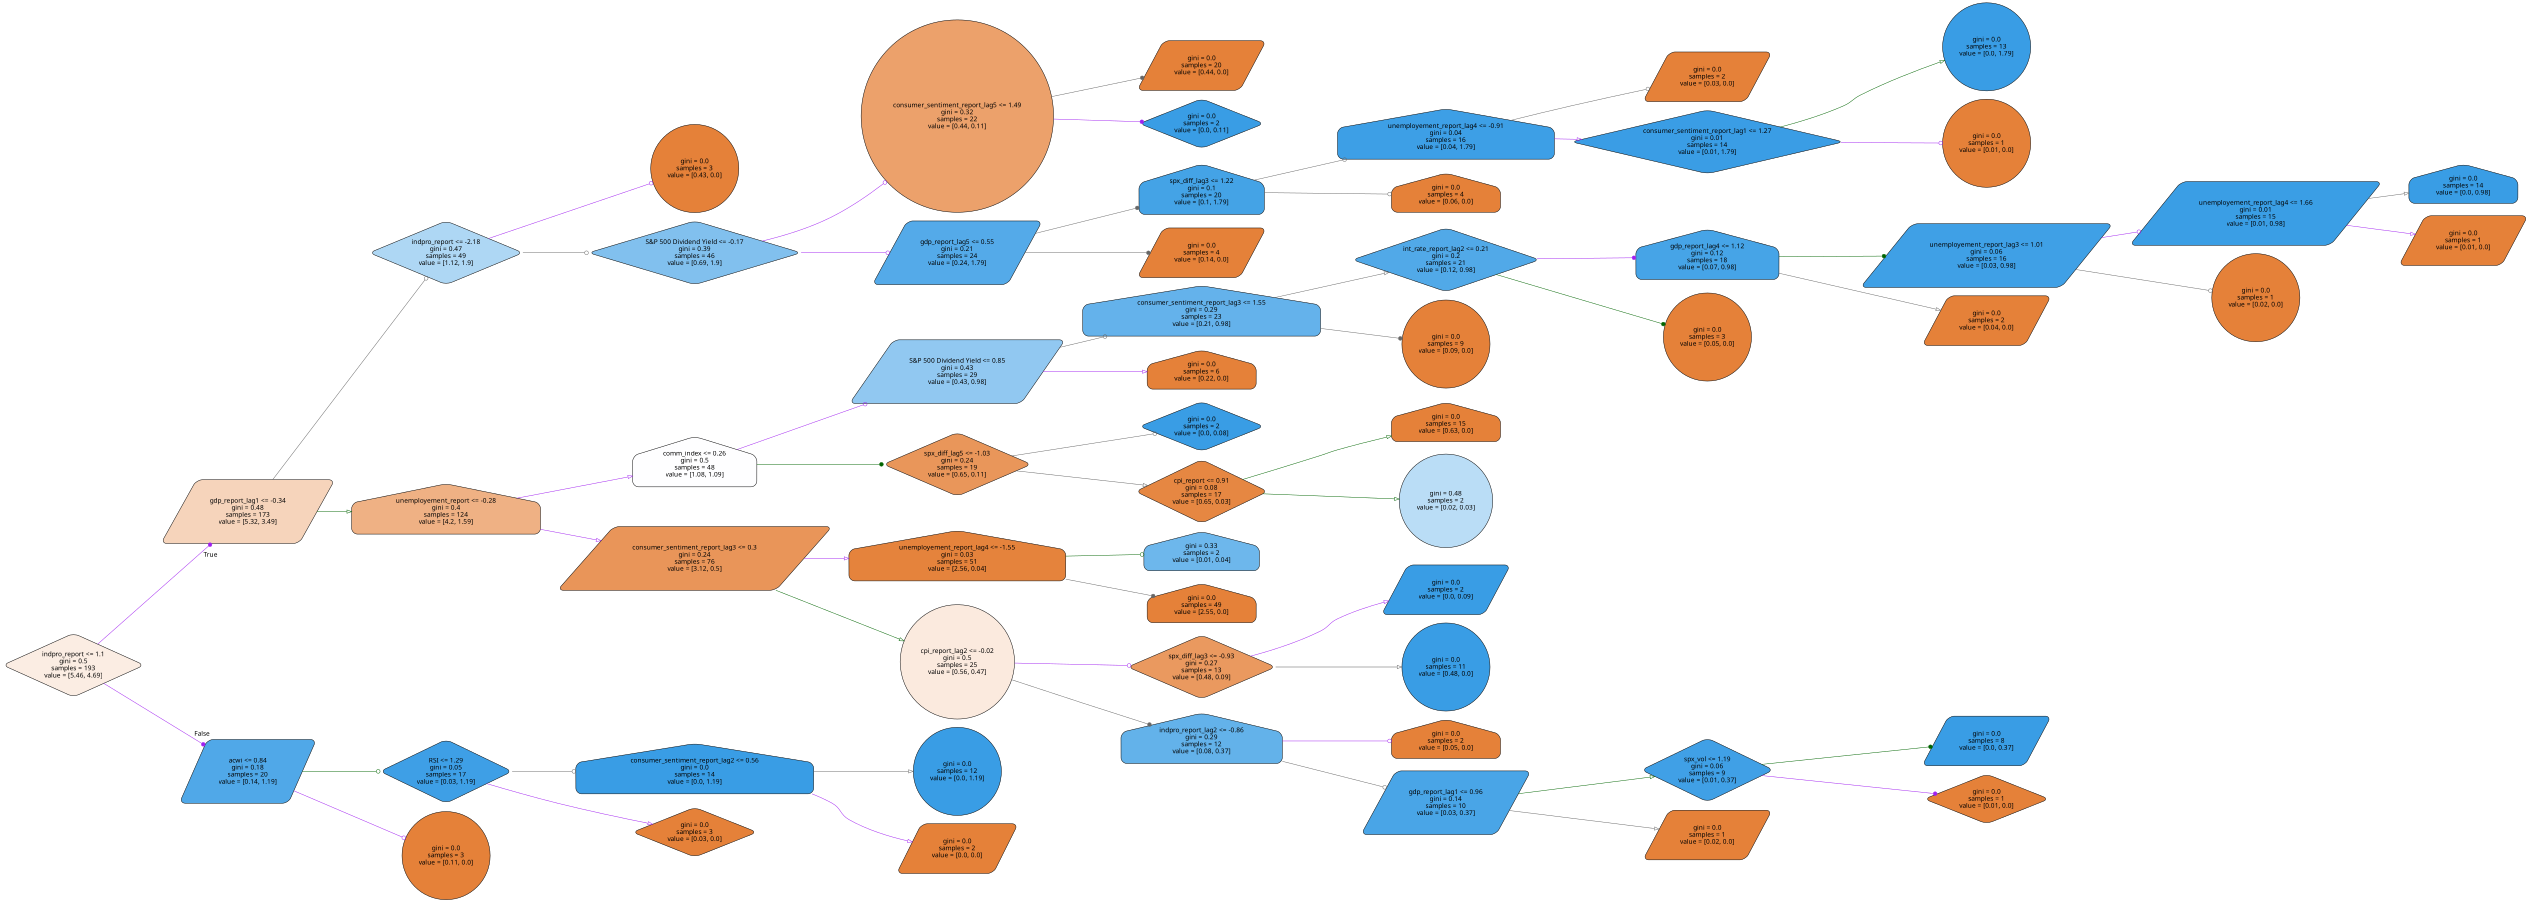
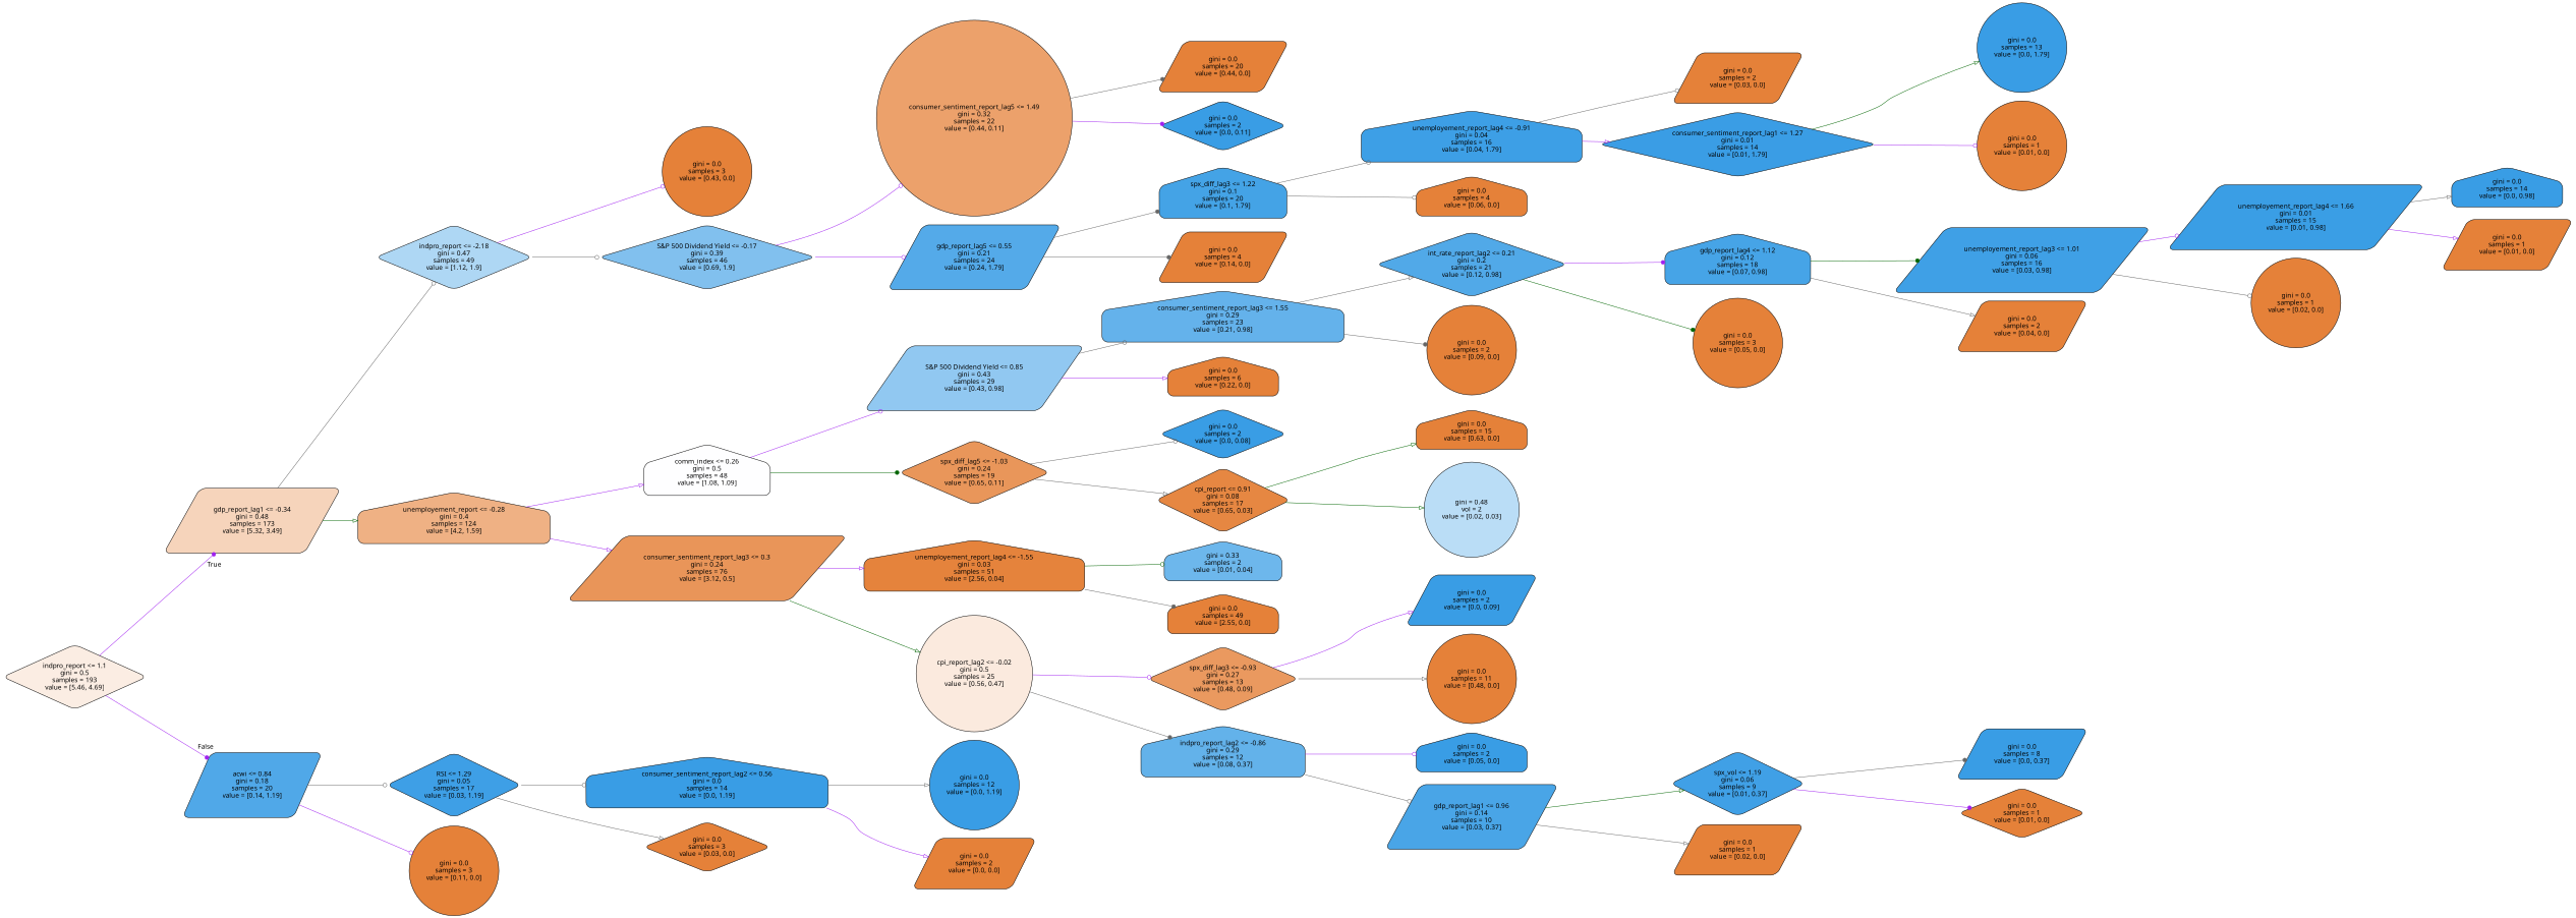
  digraph {
    fontname="Noto Sans"
    rankdir=LR
    node [color=black fillcolor="#e58139" fontname="Noto Sans" shape=parallelogram style="filled, rounded"]
    edge [arrowhead=onormal color=gray40 fontname="Noto Sans"]
    n1 [fillcolor="#fbede3" label="indpro_report <= 1.1\ngini = 0.5\nsamples = 193\nvalue = [5.46, 4.69]" shape=diamond]
    n2 [fillcolor="#f6d4bb" label="gdp_report_lag1 <= -0.34\ngini = 0.48\nsamples = 173\nvalue = [5.32, 3.49]"]
    n3 [fillcolor="#50a8e8" label="acwi <= 0.84\ngini = 0.18\nsamples = 20\nvalue = [0.14, 1.19]"]
    n4 [fillcolor="#aed7f4" label="indpro_report <= -2.18\ngini = 0.47\nsamples = 49\nvalue = [1.12, 1.9]" shape=diamond]
    n5 [fillcolor="#efb184" label="unemployement_report <= -0.28\ngini = 0.4\nsamples = 124\nvalue = [4.2, 1.59]" shape=house]
    n6 [fillcolor="#3e9fe6" label="RSI <= 1.29\ngini = 0.05\nsamples = 17\nvalue = [0.03, 1.19]" shape=diamond]
    n7 [label="gini = 0.0\nsamples = 3\nvalue = [0.11, 0.0]" shape=circle]
    n8 [label="gini = 0.0\nsamples = 3\nvalue = [0.43, 0.0]" shape=circle]
    n9 [fillcolor="#81c0ee" label="S&P 500 Dividend Yield <= -0.17\ngini = 0.39\nsamples = 46\nvalue = [0.69, 1.9]" shape=diamond]
    n10 [fillcolor="#fefeff" label="comm_index <= 0.26\ngini = 0.5\nsamples = 48\nvalue = [1.08, 1.09]" shape=house]
    n11 [fillcolor="#e99559" label="consumer_sentiment_report_lag3 <= 0.3\ngini = 0.24\nsamples = 76\nvalue = [3.12, 0.5]"]
    n12 [fillcolor="#eca16b" label="consumer_sentiment_report_lag5 <= 1.49\ngini = 0.32\nsamples = 22\nvalue = [0.44, 0.11]" shape=circle]
    n13 [fillcolor="#54aae9" label="gdp_report_lag5 <= 0.55\ngini = 0.21\nsamples = 24\nvalue = [0.24, 1.79]"]
    n14 [label="gini = 0.0\nsamples = 20\nvalue = [0.44, 0.0]"]
    n15 [fillcolor="#399de5" label="gini = 0.0\nsamples = 2\nvalue = [0.0, 0.11]" shape=diamond]
    n16 [fillcolor="#44a3e6" label="spx_diff_lag3 <= 1.22\ngini = 0.1\nsamples = 20\nvalue = [0.1, 1.79]" shape=house]
    n17 [label="gini = 0.0\nsamples = 4\nvalue = [0.14, 0.0]"]
    n18 [fillcolor="#3d9fe6" label="unemployement_report_lag4 <= -0.91\ngini = 0.04\nsamples = 16\nvalue = [0.04, 1.79]" shape=house]
    n19 [label="gini = 0.0\nsamples = 4\nvalue = [0.06, 0.0]" shape=house]
    n20 [label="gini = 0.0\nsamples = 2\nvalue = [0.03, 0.0]"]
    n21 [fillcolor="#3a9de5" label="consumer_sentiment_report_lag1 <= 1.27\ngini = 0.01\nsamples = 14\nvalue = [0.01, 1.79]" shape=diamond]
    n22 [fillcolor="#399de5" label="gini = 0.0\nsamples = 13\nvalue = [0.0, 1.79]" shape=circle]
    n23 [label="gini = 0.0\nsamples = 1\nvalue = [0.01, 0.0]" shape=circle]
    n24 [fillcolor="#91c8f1" label="S&P 500 Dividend Yield <= 0.85\ngini = 0.43\nsamples = 29\nvalue = [0.43, 0.98]"]
    n25 [fillcolor="#e9965a" label="spx_diff_lag5 <= -1.03\ngini = 0.24\nsamples = 19\nvalue = [0.65, 0.11]" shape=diamond]
    n26 [fillcolor="#e5833c" label="unemployement_report_lag4 <= -1.55\ngini = 0.03\nsamples = 51\nvalue = [2.56, 0.04]" shape=house]
    n27 [fillcolor="#fbeade" label="cpi_report_lag2 <= -0.02\ngini = 0.5\nsamples = 25\nvalue = [0.56, 0.47]" shape=circle]
    n28 [fillcolor="#64b2eb" label="consumer_sentiment_report_lag3 <= 1.55\ngini = 0.29\nsamples = 23\nvalue = [0.21, 0.98]" shape=house]
    n29 [label="gini = 0.0\nsamples = 6\nvalue = [0.22, 0.0]" shape=house]
    n30 [fillcolor="#399de5" label="gini = 0.0\nsamples = 2\nvalue = [0.0, 0.08]" shape=diamond]
    n31 [fillcolor="#e68742" label="cpi_report <= 0.91\ngini = 0.08\nsamples = 17\nvalue = [0.65, 0.03]" shape=diamond]
    n32 [fillcolor="#51a9e8" label="int_rate_report_lag2 <= 0.21\ngini = 0.2\nsamples = 21\nvalue = [0.12, 0.98]" shape=diamond]
-   n33 [label="gini = 0.0\nsamples = 9\nvalue = [0.09, 0.0]" shape=circle]
+   n33 [label="gini = 0.0\nsamples = 2\nvalue = [0.09, 0.0]" shape=circle]
    n34 [fillcolor="#46a4e7" label="gdp_report_lag4 <= 1.12\ngini = 0.12\nsamples = 18\nvalue = [0.07, 0.98]" shape=house]
    n35 [label="gini = 0.0\nsamples = 3\nvalue = [0.05, 0.0]" shape=circle]
    n36 [fillcolor="#3fa0e6" label="unemployement_report_lag3 <= 1.01\ngini = 0.06\nsamples = 16\nvalue = [0.03, 0.98]"]
    n37 [label="gini = 0.0\nsamples = 2\nvalue = [0.04, 0.0]"]
    n38 [fillcolor="#3a9ee5" label="unemployement_report_lag4 <= 1.66\ngini = 0.01\nsamples = 15\nvalue = [0.01, 0.98]"]
    n39 [label="gini = 0.0\nsamples = 1\nvalue = [0.02, 0.0]" shape=circle]
    n40 [fillcolor="#399de5" label="gini = 0.0\nsamples = 14\nvalue = [0.0, 0.98]" shape=house]
    n41 [label="gini = 0.0\nsamples = 1\nvalue = [0.01, 0.0]"]
    n42 [label="gini = 0.0\nsamples = 15\nvalue = [0.63, 0.0]" shape=house]
-   n43 [fillcolor="#baddf6" label="gini = 0.48\nsamples = 2\nvalue = [0.02, 0.03]" shape=circle]
+   n43 [fillcolor="#baddf6" label="gini = 0.48\nvol = 2\nvalue = [0.02, 0.03]" shape=circle]
    n44 [fillcolor="#6db7ec" label="gini = 0.33\nsamples = 2\nvalue = [0.01, 0.04]" shape=house]
    n45 [label="gini = 0.0\nsamples = 49\nvalue = [2.55, 0.0]" shape=house]
    n46 [fillcolor="#ea995f" label="spx_diff_lag3 <= -0.93\ngini = 0.27\nsamples = 13\nvalue = [0.48, 0.09]" shape=diamond]
    n47 [fillcolor="#63b2ea" label="indpro_report_lag2 <= -0.86\ngini = 0.29\nsamples = 12\nvalue = [0.08, 0.37]" shape=house]
    n48 [fillcolor="#399de5" label="gini = 0.0\nsamples = 2\nvalue = [0.0, 0.09]"]
-   n49 [fillcolor="#399de5" label="gini = 0.0\nsamples = 11\nvalue = [0.48, 0.0]" shape=circle]
-   n50 [label="gini = 0.0\nsamples = 2\nvalue = [0.05, 0.0]" shape=house]
+   n49 [label="gini = 0.0\nsamples = 11\nvalue = [0.48, 0.0]" shape=circle]
+   n50 [fillcolor="#399de5" label="gini = 0.0\nsamples = 2\nvalue = [0.05, 0.0]" shape=house]
    n51 [fillcolor="#49a5e7" label="gdp_report_lag1 <= 0.96\ngini = 0.14\nsamples = 10\nvalue = [0.03, 0.37]"]
    n52 [fillcolor="#40a0e6" label="spx_vol <= 1.19\ngini = 0.06\nsamples = 9\nvalue = [0.01, 0.37]" shape=diamond]
    n53 [label="gini = 0.0\nsamples = 1\nvalue = [0.02, 0.0]"]
    n54 [fillcolor="#399de5" label="gini = 0.0\nsamples = 8\nvalue = [0.0, 0.37]"]
    n55 [label="gini = 0.0\nsamples = 1\nvalue = [0.01, 0.0]" shape=diamond]
    n56 [fillcolor="#399de5" label="consumer_sentiment_report_lag2 <= 0.56\ngini = 0.0\nsamples = 14\nvalue = [0.0, 1.19]" shape=house]
    n57 [label="gini = 0.0\nsamples = 3\nvalue = [0.03, 0.0]" shape=diamond]
    n58 [fillcolor="#399de5" label="gini = 0.0\nsamples = 12\nvalue = [0.0, 1.19]" shape=circle]
    n59 [label="gini = 0.0\nsamples = 2\nvalue = [0.0, 0.0]"]
    n1 -> n2 [arrowhead=dot color=purple headlabel=True labelangle=45 labeldistance=2.5]
    n1 -> n3 [arrowhead=dot color=purple headlabel=False labelangle=-45 labeldistance=2.5]
    n2 -> n4 [arrowhead=odot]
    n2 -> n5 [color=darkgreen]
-   n3 -> n6 [arrowhead=odot color=darkgreen]
+   n3 -> n6 [arrowhead=odot]
    n3 -> n7 [arrowhead=odot color=purple]
    n4 -> n8 [arrowhead=odot color=purple]
    n4 -> n9 [arrowhead=odot]
    n5 -> n10 [color=purple]
    n5 -> n11 [color=purple]
    n6 -> n56 [arrowhead=odot]
-   n6 -> n57 [color=purple]
+   n6 -> n57
    n9 -> n12 [arrowhead=odot color=purple]
    n9 -> n13 [arrowhead=odot color=purple]
    n10 -> n24 [arrowhead=odot color=purple]
    n10 -> n25 [arrowhead=dot color=darkgreen]
    n11 -> n26 [color=purple]
    n11 -> n27 [color=darkgreen]
    n12 -> n14 [arrowhead=dot]
    n12 -> n15 [arrowhead=dot color=purple]
    n13 -> n16 [arrowhead=dot]
    n13 -> n17 [arrowhead=dot]
    n16 -> n18 [arrowhead=odot]
    n16 -> n19 [arrowhead=odot]
    n18 -> n20 [arrowhead=odot]
    n18 -> n21 [color=purple]
    n21 -> n22 [color=darkgreen]
    n21 -> n23 [arrowhead=odot color=purple]
    n24 -> n28 [arrowhead=odot]
    n24 -> n29 [color=purple]
    n25 -> n30 [arrowhead=odot]
    n25 -> n31
    n26 -> n44 [arrowhead=odot color=darkgreen]
    n26 -> n45 [arrowhead=dot]
    n27 -> n46 [arrowhead=odot color=purple]
    n27 -> n47 [arrowhead=dot]
    n28 -> n32
    n28 -> n33 [arrowhead=dot]
    n31 -> n42 [color=darkgreen]
    n31 -> n43 [color=darkgreen]
    n32 -> n34 [arrowhead=dot color=purple]
    n32 -> n35 [arrowhead=dot color=darkgreen]
    n34 -> n36 [arrowhead=dot color=darkgreen]
    n34 -> n37
    n36 -> n38 [arrowhead=odot color=purple]
    n36 -> n39 [arrowhead=odot]
    n38 -> n40
    n38 -> n41 [color=purple]
    n46 -> n48 [color=purple]
    n46 -> n49
    n47 -> n50 [arrowhead=odot color=purple]
    n47 -> n51 [arrowhead=odot]
    n51 -> n52 [color=darkgreen]
    n51 -> n53
-   n52 -> n54 [arrowhead=dot color=darkgreen]
+   n52 -> n54 [arrowhead=dot]
    n52 -> n55 [arrowhead=dot color=purple]
    n56 -> n58
    n56 -> n59 [color=purple]
  }
